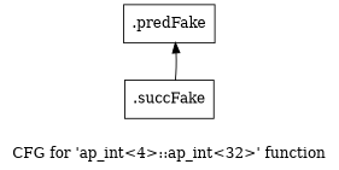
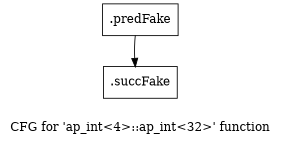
  digraph {
    label="CFG for 'ap_int\<4\>::ap_int\<32\>' function"
    node [shape=record]
    n1 [label="{.predFake}"]
    n2 [filename="/media/miguel/NewVolume/Linux/Xilinx/Vitis_HLS/2020.2/include/ap_int.h" label="{.succFake}" linenumber=70]
-   n2 -> n1 [execusionnum=1 filename="/media/miguel/NewVolume/Linux/Xilinx/Vitis_HLS/2020.2/include/ap_int.h"]
+   n1 -> n2 [execusionnum=1 filename="/media/miguel/NewVolume/Linux/Xilinx/Vitis_HLS/2020.2/include/ap_int.h"]
  }
